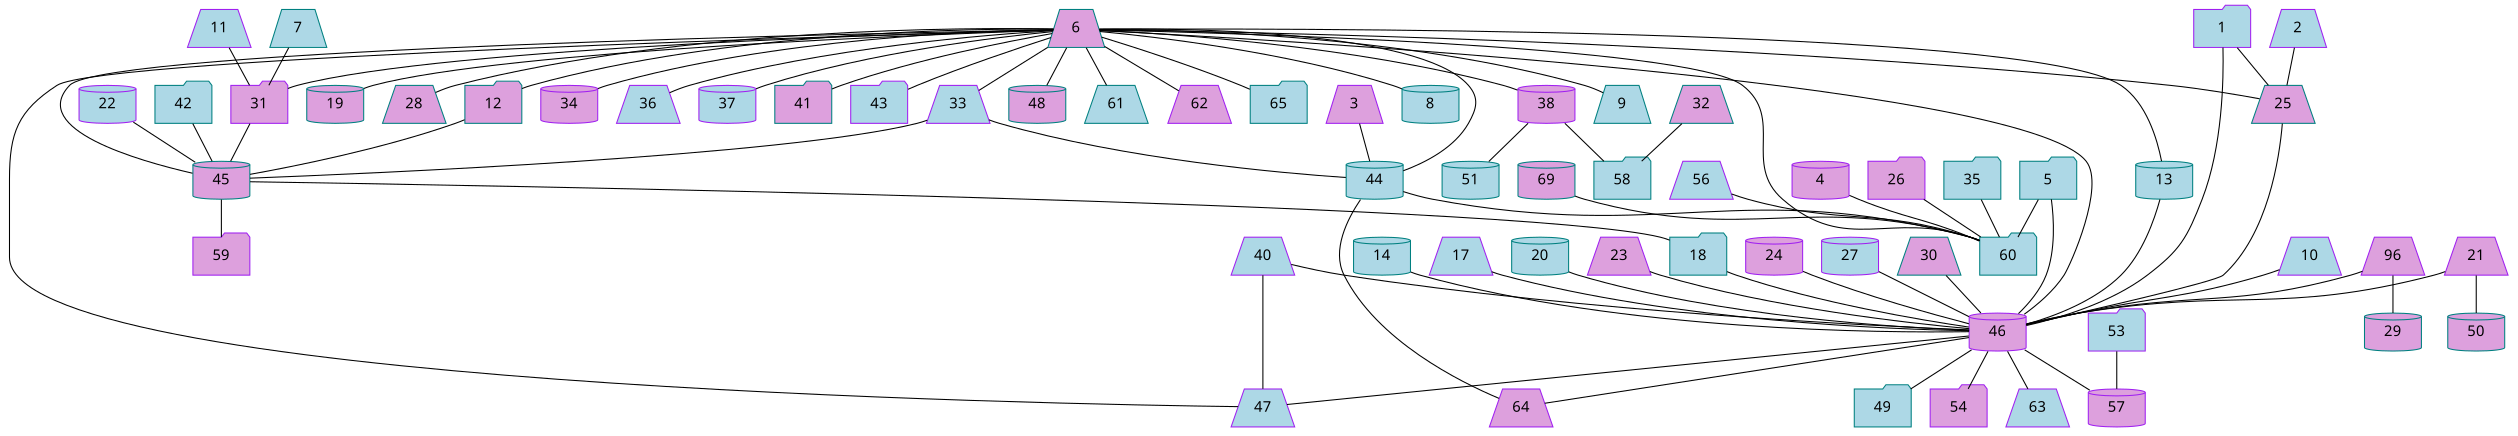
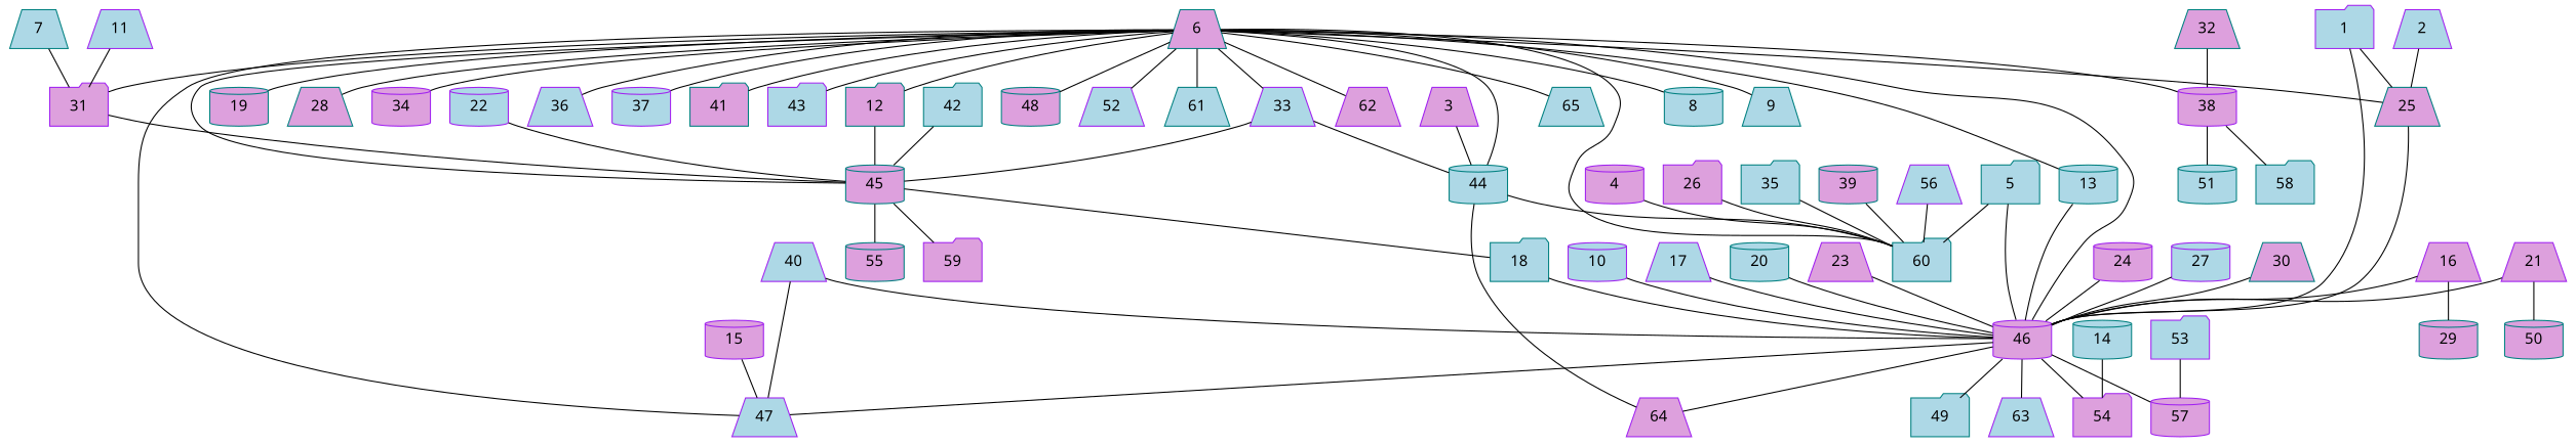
  graph {
    fontname="Noto Sans"
    node [color=purple fillcolor=lightblue fontname="Noto Sans" shape=trapezium style=filled]
    edge [fontname="Noto Sans" weight=1.0]
    1 [shape=folder]
    25 [color=teal fillcolor=plum]
    46 [fillcolor=plum shape=cylinder]
    47
    64 [fillcolor=plum]
    49 [color=teal shape=folder]
    54 [fillcolor=plum shape=folder]
    57 [fillcolor=plum shape=cylinder]
    63
    2
    3 [fillcolor=plum]
    44 [color=teal shape=cylinder]
    60 [color=teal shape=folder]
    4 [fillcolor=plum shape=cylinder]
    5 [color=teal shape=folder]
    6 [color=teal fillcolor=plum]
    8 [color=teal shape=cylinder]
    9 [color=teal]
    12 [color=teal fillcolor=plum shape=folder]
    13 [color=teal shape=cylinder]
    19 [color=teal fillcolor=plum shape=cylinder]
    28 [color=teal fillcolor=plum]
    31 [fillcolor=plum shape=folder]
    33
    34 [fillcolor=plum shape=cylinder]
    36
    37 [shape=cylinder]
    38 [fillcolor=plum shape=cylinder]
    41 [color=teal fillcolor=plum shape=folder]
    43 [shape=folder]
    45 [color=teal fillcolor=plum shape=cylinder]
    48 [color=teal fillcolor=plum shape=cylinder]
+   52
    61 [color=teal]
    62 [fillcolor=plum]
-   65 [color=teal shape=folder]
+   65 [color=teal]
    51 [color=teal shape=cylinder]
    58 [color=teal shape=folder]
    18 [color=teal shape=folder]
+   55 [color=teal fillcolor=plum shape=cylinder]
    59 [fillcolor=plum shape=folder]
    7 [color=teal]
-   10
+   10 [shape=cylinder]
    11
    14 [color=teal shape=cylinder]
-   16 [fillcolor=plum label=96]
+   15 [fillcolor=plum shape=cylinder]
+   16 [fillcolor=plum]
    29 [color=teal fillcolor=plum shape=cylinder]
    17
    20 [color=teal shape=cylinder]
    21 [fillcolor=plum]
    50 [color=teal fillcolor=plum shape=cylinder]
    22 [shape=cylinder]
    23 [fillcolor=plum]
    24 [fillcolor=plum shape=cylinder]
    26 [fillcolor=plum shape=folder]
    27 [shape=cylinder]
    30 [color=teal fillcolor=plum]
    32 [color=teal fillcolor=plum]
    35 [color=teal shape=folder]
-   39 [color=teal fillcolor=plum shape=cylinder label=69]
+   39 [color=teal fillcolor=plum shape=cylinder]
    40
    42 [color=teal shape=folder]
    53 [shape=folder]
    56
    1 -- 25
    1 -- 46
    25 -- 46
    46 -- 47
    46 -- 64
    46 -- 49
    46 -- 54
    46 -- 57
    46 -- 63
    2 -- 25
    3 -- 44
    44 -- 64
    44 -- 60
    4 -- 60
    5 -- 46
    5 -- 60
    6 -- 25 [weight=2.0]
    6 -- 46
    6 -- 47
    6 -- 44 [weight=2.0]
    6 -- 60 [weight=2.0]
    6 -- 8
    6 -- 9
    6 -- 12
    6 -- 13
    6 -- 19
    6 -- 28
    6 -- 31
    6 -- 33
    6 -- 34
    6 -- 36
    6 -- 37
    6 -- 38
    6 -- 41
    6 -- 43
    6 -- 45 [weight=2.0]
    6 -- 48
+   6 -- 52
    6 -- 61
    6 -- 62
    6 -- 65
    12 -- 45
    13 -- 46
    31 -- 45
    33 -- 44
    33 -- 45
    38 -- 51
    38 -- 58
    45 -- 18
+   45 -- 55
    45 -- 59
    18 -- 46
    7 -- 31
    10 -- 46 [weight=2.0]
    11 -- 31
-   14 -- 46
+   14 -- 54
+   15 -- 47
    16 -- 46 [weight=2.0]
    16 -- 29
    17 -- 46
    20 -- 46
    21 -- 46 [weight=2.0]
    21 -- 50
    22 -- 45
    23 -- 46
    24 -- 46
    26 -- 60
    27 -- 46
    30 -- 46
-   32 -- 58
+   32 -- 38
    35 -- 60
    39 -- 60
    40 -- 46
    40 -- 47
    42 -- 45
    53 -- 57
    56 -- 60
  }
